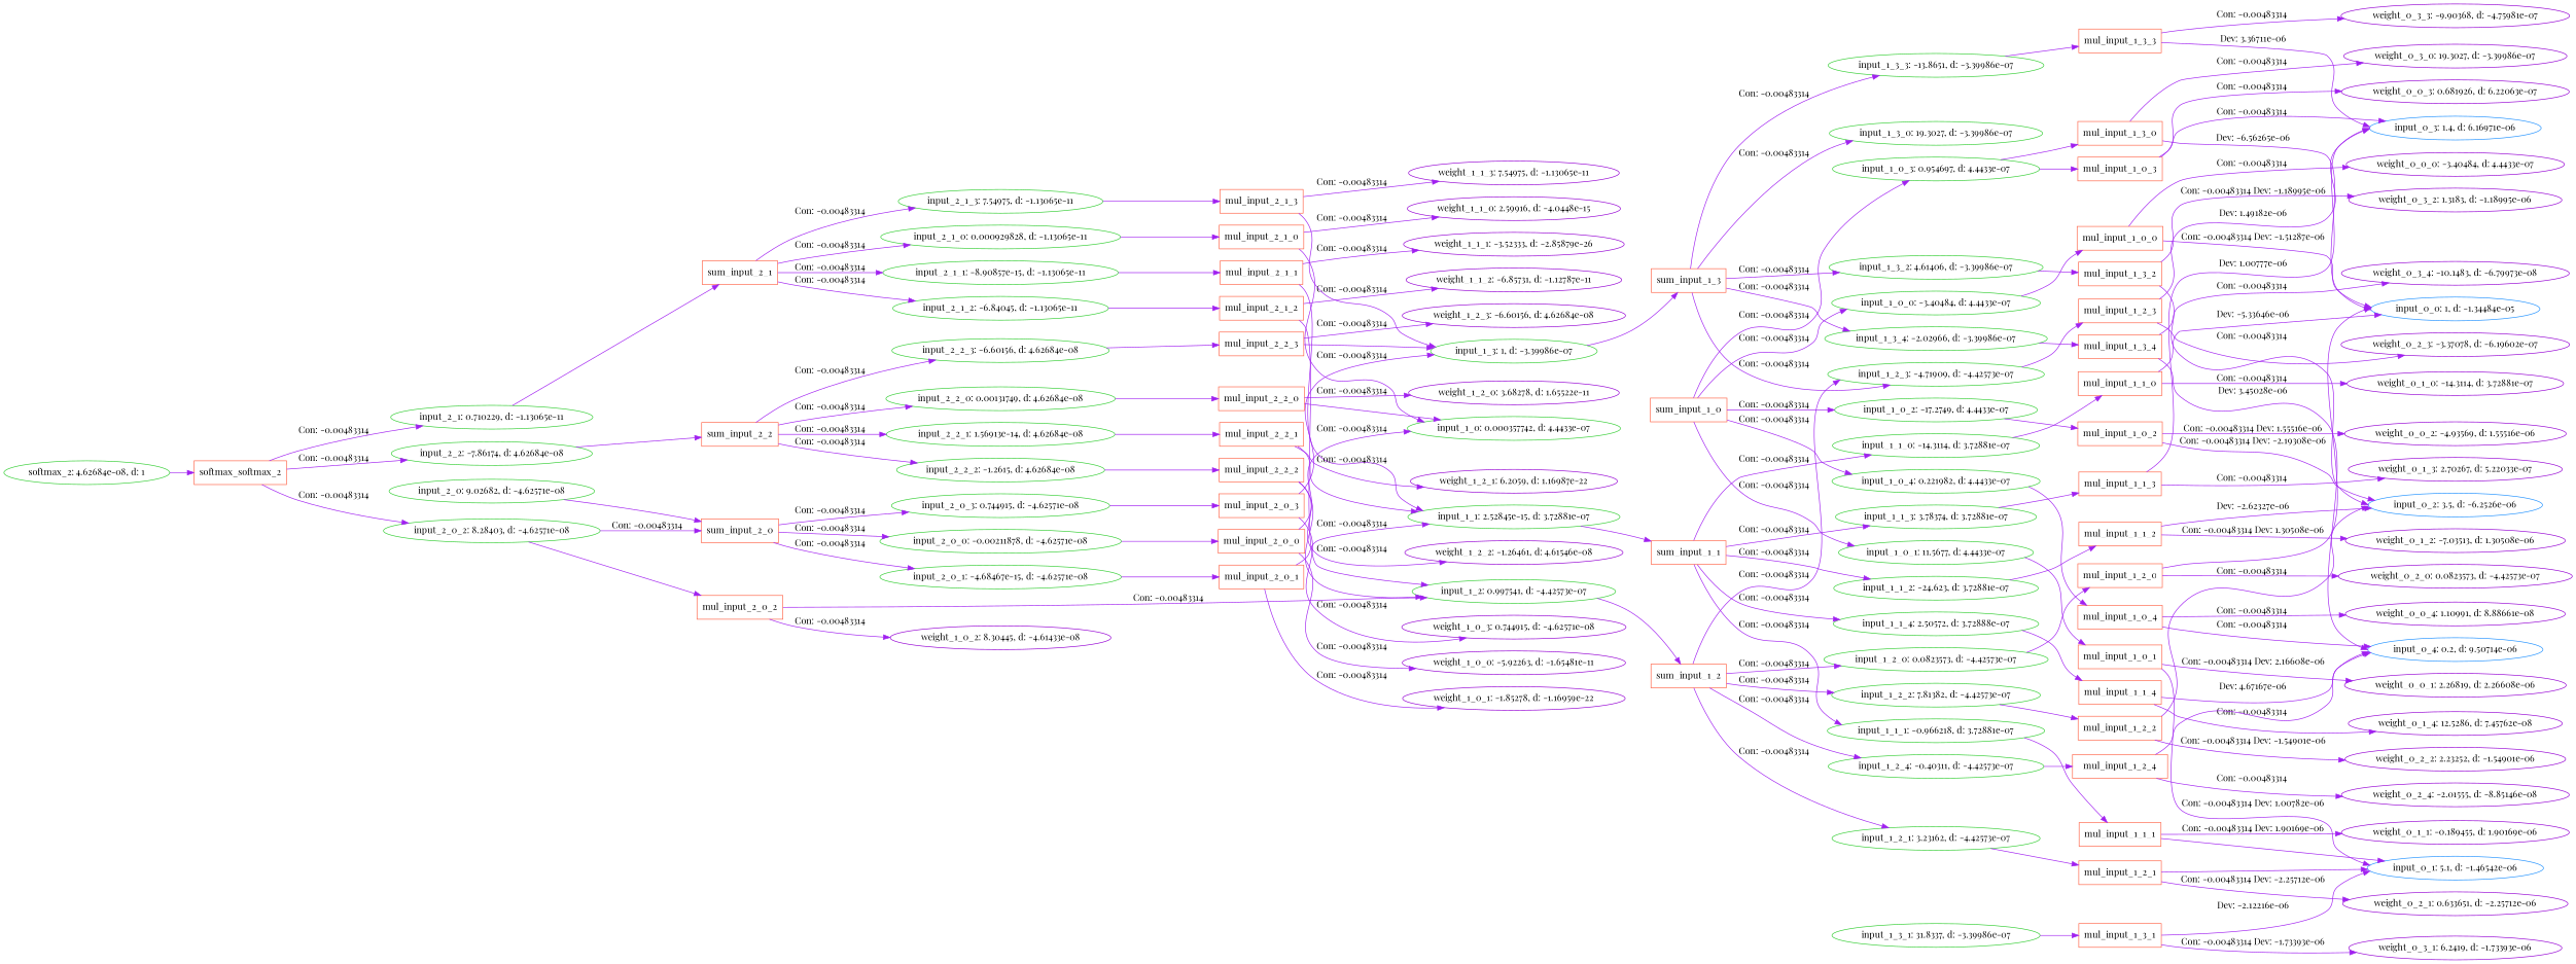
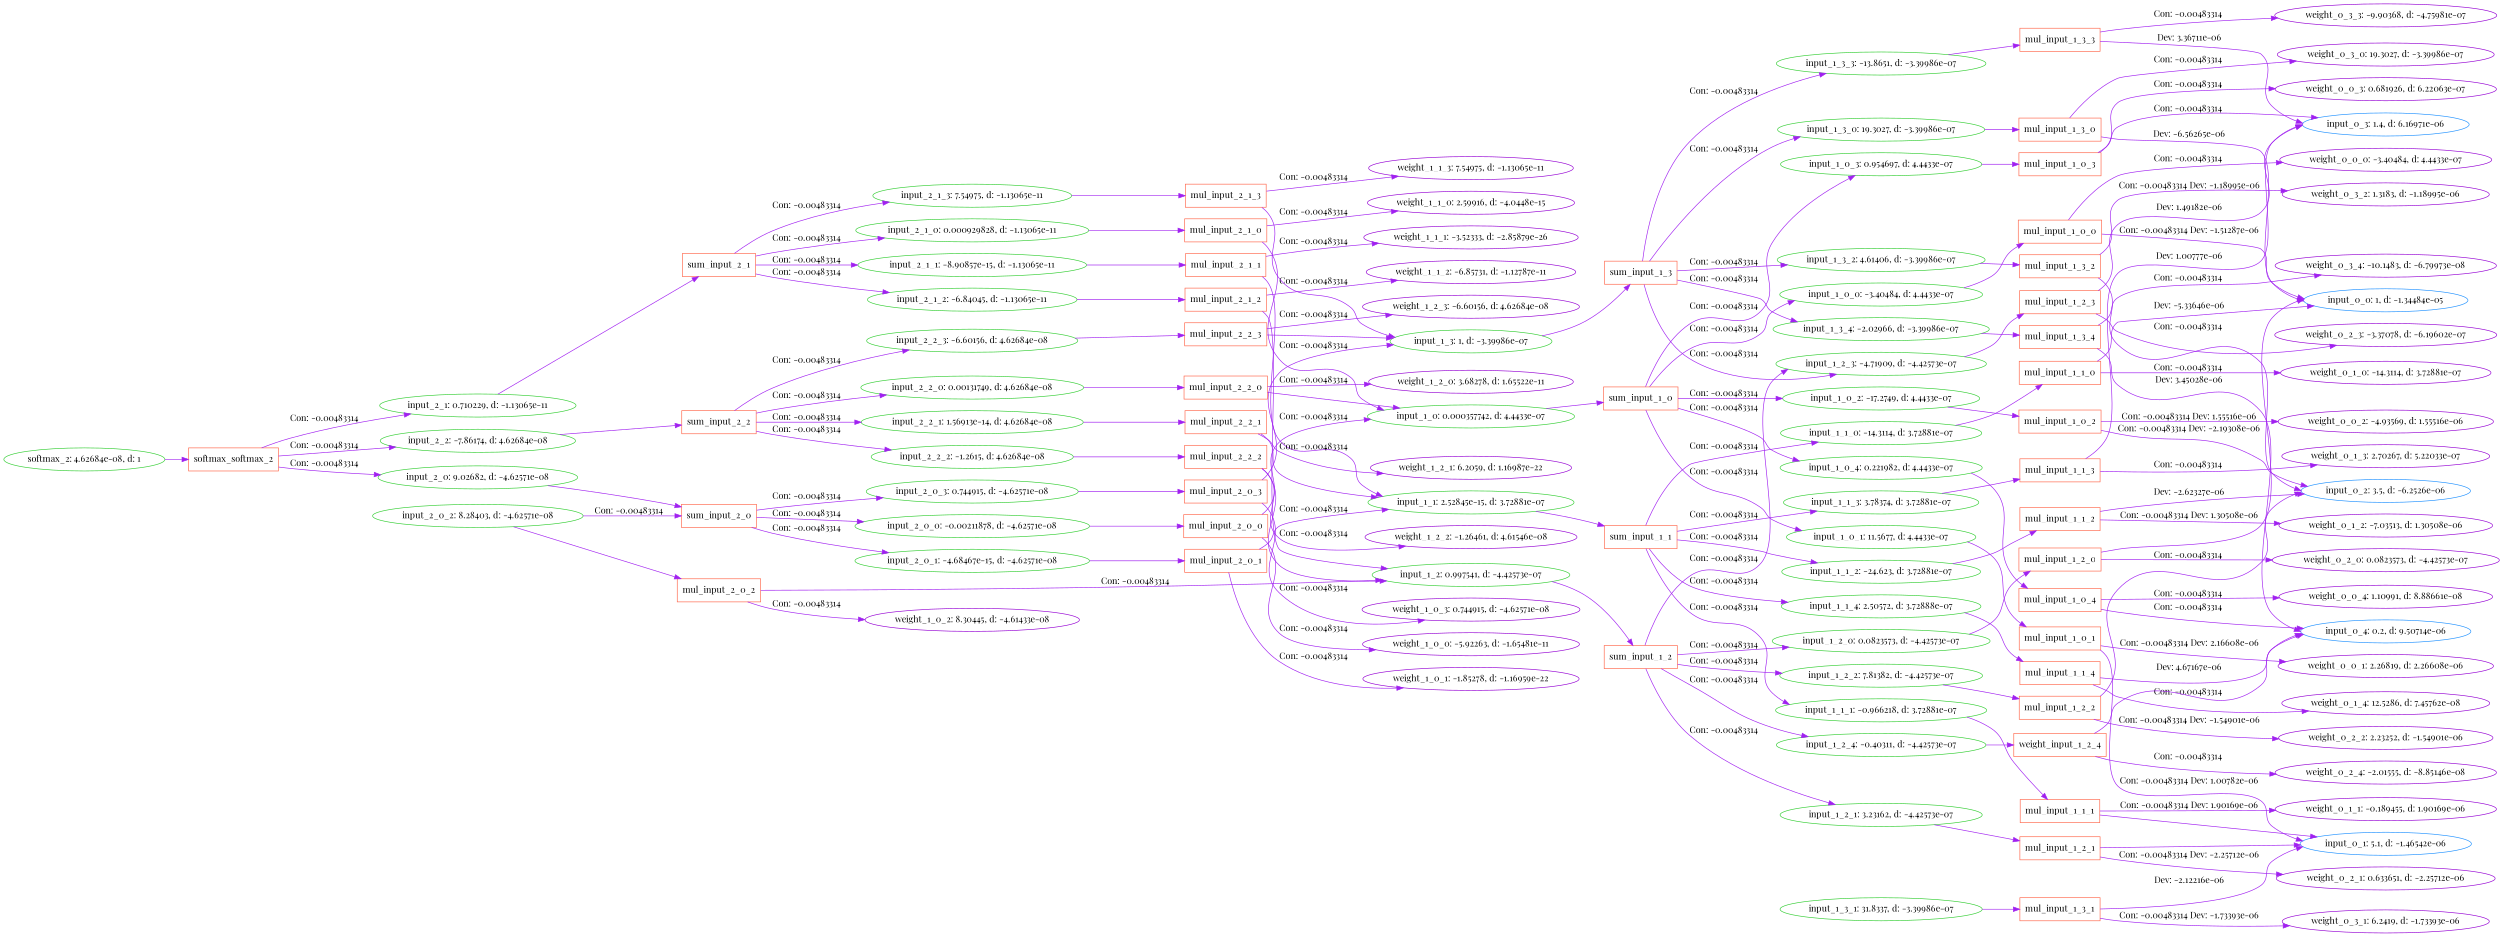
  digraph {
    fontname="Playfair Display"
    rankdir=LR
    node [color=limegreen fontname="Playfair Display" shape=oval]
    edge [color=purple fontname="Playfair Display"]
    n1 [label="softmax_2: 4.62684e-08, d: 1"]
    n2 [color=tomato label=softmax_softmax_2 shape=box]
    n3 [label="input_2_0: 9.02682, d: -4.62571e-08"]
    n4 [label="input_2_1: 0.710229, d: -1.13065e-11"]
    n5 [label="input_2_2: -7.86174, d: 4.62684e-08"]
    n6 [color=tomato label=sum_input_2_0 shape=box]
    n7 [color=tomato label=sum_input_2_1 shape=box]
    n8 [color=tomato label=sum_input_2_2 shape=box]
    n9 [label="input_2_0_0: -0.00211878, d: -4.62571e-08"]
    n10 [label="input_2_0_1: -4.68467e-15, d: -4.62571e-08"]
    n11 [label="input_2_0_3: 0.744915, d: -4.62571e-08"]
    n12 [color=tomato label=mul_input_2_0_0 shape=box]
    n13 [color=tomato label=mul_input_2_0_1 shape=box]
    n14 [label="input_2_0_2: 8.28403, d: -4.62571e-08"]
    n15 [color=tomato label=mul_input_2_0_2 shape=box]
    n16 [color=tomato label=mul_input_2_0_3 shape=box]
    n17 [color=darkviolet label="weight_1_0_0: -5.92263, d: -1.65481e-11"]
    n18 [label="input_1_0: 0.000357742, d: 4.4433e-07"]
    n19 [color=tomato label=sum_input_1_0 shape=box]
    n20 [label="input_1_0_0: -3.40484, d: 4.4433e-07"]
    n21 [label="input_1_0_1: 11.5677, d: 4.4433e-07"]
    n22 [label="input_1_0_2: -17.2749, d: 4.4433e-07"]
    n23 [label="input_1_0_3: 0.954697, d: 4.4433e-07"]
    n24 [label="input_1_0_4: 0.221982, d: 4.4433e-07"]
    n25 [color=tomato label=mul_input_1_0_0 shape=box]
    n26 [color=tomato label=mul_input_1_0_1 shape=box]
    n27 [color=tomato label=mul_input_1_0_2 shape=box]
    n28 [color=tomato label=mul_input_1_0_3 shape=box]
    n29 [color=tomato label=mul_input_1_0_4 shape=box]
    n30 [color=darkviolet label="weight_0_0_0: -3.40484, d: 4.4433e-07"]
    n31 [color=dodgerblue label="input_0_0: 1, d: -1.34484e-05"]
    n32 [color=darkviolet label="weight_0_0_1: 2.26819, d: 2.26608e-06"]
    n33 [color=dodgerblue label="input_0_1: 5.1, d: -1.46542e-06"]
    n34 [color=darkviolet label="weight_0_0_2: -4.93569, d: 1.55516e-06"]
    n35 [color=dodgerblue label="input_0_2: 3.5, d: -6.2526e-06"]
    n36 [color=darkviolet label="weight_0_0_3: 0.681926, d: 6.22063e-07"]
    n37 [color=dodgerblue label="input_0_3: 1.4, d: 6.16971e-06"]
    n38 [color=darkviolet label="weight_0_0_4: 1.10991, d: 8.88661e-08"]
    n39 [color=dodgerblue label="input_0_4: 0.2, d: 9.50714e-06"]
    n40 [color=darkviolet label="weight_1_0_1: -1.85278, d: -1.16959e-22"]
    n41 [label="input_1_1: 2.52845e-15, d: 3.72881e-07"]
    n42 [color=tomato label=sum_input_1_1 shape=box]
    n43 [label="input_1_1_0: -14.3114, d: 3.72881e-07"]
    n44 [label="input_1_1_1: -0.966218, d: 3.72881e-07"]
    n45 [label="input_1_1_2: -24.623, d: 3.72881e-07"]
    n46 [label="input_1_1_3: 3.78374, d: 3.72881e-07"]
    n47 [label="input_1_1_4: 2.50572, d: 3.72888e-07"]
    n48 [color=tomato label=mul_input_1_1_0 shape=box]
    n49 [color=tomato label=mul_input_1_1_1 shape=box]
    n50 [color=tomato label=mul_input_1_1_2 shape=box]
    n51 [color=tomato label=mul_input_1_1_3 shape=box]
    n52 [color=tomato label=mul_input_1_1_4 shape=box]
    n53 [color=darkviolet label="weight_0_1_0: -14.3114, d: 3.72881e-07"]
    n54 [color=darkviolet label="weight_0_1_1: -0.189455, d: 1.90169e-06"]
    n55 [color=darkviolet label="weight_0_1_2: -7.03513, d: 1.30508e-06"]
    n56 [color=darkviolet label="weight_0_1_3: 2.70267, d: 5.22033e-07"]
    n57 [color=darkviolet label="weight_0_1_4: 12.5286, d: 7.45762e-08"]
    n58 [color=darkviolet label="weight_1_0_2: 8.30445, d: -4.61433e-08"]
    n59 [label="input_1_2: 0.997541, d: -4.42573e-07"]
    n60 [color=tomato label=sum_input_1_2 shape=box]
    n61 [label="input_1_2_0: 0.0823573, d: -4.42573e-07"]
    n62 [label="input_1_2_1: 3.23162, d: -4.42573e-07"]
    n63 [label="input_1_2_2: 7.81382, d: -4.42573e-07"]
    n64 [label="input_1_2_3: -4.71909, d: -4.42573e-07"]
    n65 [label="input_1_2_4: -0.40311, d: -4.42573e-07"]
    n66 [color=tomato label=mul_input_1_2_0 shape=box]
    n67 [color=tomato label=mul_input_1_2_1 shape=box]
    n68 [color=tomato label=mul_input_1_2_2 shape=box]
    n69 [color=tomato label=mul_input_1_2_3 shape=box]
-   n70 [color=tomato label=mul_input_1_2_4 shape=box]
+   n70 [color=tomato label=weight_input_1_2_4 shape=box]
    n71 [color=darkviolet label="weight_0_2_0: 0.0823573, d: -4.42573e-07"]
    n72 [color=darkviolet label="weight_0_2_1: 0.633651, d: -2.25712e-06"]
    n73 [color=darkviolet label="weight_0_2_2: 2.23252, d: -1.54901e-06"]
    n74 [color=darkviolet label="weight_0_2_3: -3.37078, d: -6.19602e-07"]
    n75 [color=darkviolet label="weight_0_2_4: -2.01555, d: -8.85146e-08"]
    n76 [color=darkviolet label="weight_1_0_3: 0.744915, d: -4.62571e-08"]
    n77 [label="input_1_3: 1, d: -3.39986e-07"]
    n78 [color=tomato label=sum_input_1_3 shape=box]
    n79 [label="input_1_3_0: 19.3027, d: -3.39986e-07"]
    n80 [label="input_1_3_2: 4.61406, d: -3.39986e-07"]
    n81 [label="input_1_3_3: -13.8651, d: -3.39986e-07"]
    n82 [label="input_1_3_4: -2.02966, d: -3.39986e-07"]
    n83 [color=tomato label=mul_input_1_3_0 shape=box]
    n84 [label="input_1_3_1: 31.8337, d: -3.39986e-07"]
    n85 [color=tomato label=mul_input_1_3_1 shape=box]
    n86 [color=tomato label=mul_input_1_3_2 shape=box]
    n87 [color=tomato label=mul_input_1_3_3 shape=box]
    n88 [color=tomato label=mul_input_1_3_4 shape=box]
    n89 [color=darkviolet label="weight_0_3_0: 19.3027, d: -3.39986e-07"]
    n90 [color=darkviolet label="weight_0_3_1: 6.2419, d: -1.73393e-06"]
    n91 [color=darkviolet label="weight_0_3_2: 1.3183, d: -1.18995e-06"]
    n92 [color=darkviolet label="weight_0_3_3: -9.90368, d: -4.75981e-07"]
    n93 [color=darkviolet label="weight_0_3_4: -10.1483, d: -6.79973e-08"]
    n94 [label="input_2_1_0: 0.000929828, d: -1.13065e-11"]
    n95 [label="input_2_1_1: -8.90857e-15, d: -1.13065e-11"]
    n96 [label="input_2_1_2: -6.84045, d: -1.13065e-11"]
    n97 [label="input_2_1_3: 7.54975, d: -1.13065e-11"]
    n98 [color=tomato label=mul_input_2_1_0 shape=box]
    n99 [color=tomato label=mul_input_2_1_1 shape=box]
    n100 [color=tomato label=mul_input_2_1_2 shape=box]
    n101 [color=tomato label=mul_input_2_1_3 shape=box]
    n102 [color=darkviolet label="weight_1_1_0: 2.59916, d: -4.0448e-15"]
    n103 [color=darkviolet label="weight_1_1_1: -3.52333, d: -2.85879e-26"]
    n104 [color=darkviolet label="weight_1_1_2: -6.85731, d: -1.12787e-11"]
    n105 [color=darkviolet label="weight_1_1_3: 7.54975, d: -1.13065e-11"]
    n106 [label="input_2_2_0: 0.00131749, d: 4.62684e-08"]
    n107 [label="input_2_2_1: 1.56913e-14, d: 4.62684e-08"]
    n108 [label="input_2_2_2: -1.2615, d: 4.62684e-08"]
    n109 [label="input_2_2_3: -6.60156, d: 4.62684e-08"]
    n110 [color=tomato label=mul_input_2_2_0 shape=box]
    n111 [color=tomato label=mul_input_2_2_1 shape=box]
    n112 [color=tomato label=mul_input_2_2_2 shape=box]
    n113 [color=tomato label=mul_input_2_2_3 shape=box]
    n114 [color=darkviolet label="weight_1_2_0: 3.68278, d: 1.65522e-11"]
    n115 [color=darkviolet label="weight_1_2_1: 6.2059, d: 1.16987e-22"]
    n116 [color=darkviolet label="weight_1_2_2: -1.26461, d: 4.61546e-08"]
    n117 [color=darkviolet label="weight_1_2_3: -6.60156, d: 4.62684e-08"]
    n1 -> n2
-   n2 -> n14 [label="Con: -0.00483314 "]
+   n2 -> n3 [label="Con: -0.00483314 "]
    n2 -> n4 [label="Con: -0.00483314 "]
    n2 -> n5 [label="Con: -0.00483314 "]
    n3 -> n6
    n4 -> n7
    n5 -> n8
    n6 -> n9 [label="Con: -0.00483314 "]
    n6 -> n10 [label="Con: -0.00483314 "]
    n6 -> n11 [label="Con: -0.00483314 "]
    n7 -> n94 [label="Con: -0.00483314 "]
    n7 -> n95 [label="Con: -0.00483314 "]
    n7 -> n96 [label="Con: -0.00483314 "]
    n7 -> n97 [label="Con: -0.00483314 "]
    n8 -> n106 [label="Con: -0.00483314 "]
    n8 -> n107 [label="Con: -0.00483314 "]
    n8 -> n108 [label="Con: -0.00483314 "]
    n8 -> n109 [label="Con: -0.00483314 "]
    n9 -> n12
    n10 -> n13
    n11 -> n16
    n12 -> n17 [label="Con: -0.00483314 "]
    n12 -> n18 [label="Con: -0.00483314 "]
    n13 -> n40 [label="Con: -0.00483314 "]
    n13 -> n41 [label="Con: -0.00483314 "]
    n14 -> n6 [label="Con: -0.00483314 "]
    n14 -> n15
    n15 -> n58 [label="Con: -0.00483314 "]
    n15 -> n59 [label="Con: -0.00483314 "]
    n16 -> n76 [label="Con: -0.00483314 "]
    n16 -> n77 [label="Con: -0.00483314 "]
+   n18 -> n19
    n19 -> n20 [label="Con: -0.00483314 "]
    n19 -> n21 [label="Con: -0.00483314 "]
    n19 -> n22 [label="Con: -0.00483314 "]
    n19 -> n23 [label="Con: -0.00483314 "]
    n19 -> n24 [label="Con: -0.00483314 "]
    n20 -> n25
    n21 -> n26
    n22 -> n27
    n23 -> n28
    n24 -> n29
    n25 -> n30 [label="Con: -0.00483314 "]
    n25 -> n31 [label="Con: -0.00483314 Dev: -1.51287e-06"]
    n26 -> n32 [label="Con: -0.00483314 Dev: 2.16608e-06"]
    n26 -> n33 [label="Con: -0.00483314 Dev: 1.00782e-06"]
    n27 -> n34 [label="Con: -0.00483314 Dev: 1.55516e-06"]
    n27 -> n35 [label="Con: -0.00483314 Dev: -2.19308e-06"]
    n28 -> n36 [label="Con: -0.00483314 "]
    n28 -> n37 [label="Con: -0.00483314 "]
    n29 -> n38 [label="Con: -0.00483314 "]
    n29 -> n39 [label="Con: -0.00483314 "]
    n41 -> n42
    n42 -> n43 [label="Con: -0.00483314 "]
    n42 -> n44 [label="Con: -0.00483314 "]
    n42 -> n45 [label="Con: -0.00483314 "]
    n42 -> n46 [label="Con: -0.00483314 "]
    n42 -> n47 [label="Con: -0.00483314 "]
    n43 -> n48
    n44 -> n49
    n45 -> n50
    n46 -> n51
    n47 -> n52
    n48 -> n31 [label="Dev: -5.33646e-06"]
    n48 -> n53 [label="Con: -0.00483314 "]
    n49 -> n33
    n49 -> n54 [label="Con: -0.00483314 Dev: 1.90169e-06"]
    n50 -> n35 [label="Dev: -2.62327e-06"]
    n50 -> n55 [label="Con: -0.00483314 Dev: 1.30508e-06"]
    n51 -> n37 [label="Dev: 1.00777e-06"]
    n51 -> n56 [label="Con: -0.00483314 "]
    n52 -> n39 [label="Dev: 4.67167e-06"]
    n52 -> n57 [label="Con: -0.00483314 "]
    n59 -> n60
    n60 -> n61 [label="Con: -0.00483314 "]
    n60 -> n62 [label="Con: -0.00483314 "]
    n60 -> n63 [label="Con: -0.00483314 "]
    n60 -> n64 [label="Con: -0.00483314 "]
    n60 -> n65 [label="Con: -0.00483314 "]
    n61 -> n66
    n62 -> n67
    n63 -> n68
    n64 -> n69
    n65 -> n70
    n66 -> n31
    n66 -> n71 [label="Con: -0.00483314 "]
    n67 -> n33
    n67 -> n72 [label="Con: -0.00483314 Dev: -2.25712e-06"]
    n68 -> n35
    n68 -> n73 [label="Con: -0.00483314 Dev: -1.54901e-06"]
    n69 -> n37 [label="Dev: 1.49182e-06"]
    n69 -> n74 [label="Con: -0.00483314 "]
    n70 -> n39
    n70 -> n75 [label="Con: -0.00483314 "]
    n77 -> n78
    n78 -> n64 [label="Con: -0.00483314 "]
    n78 -> n79 [label="Con: -0.00483314 "]
    n78 -> n80 [label="Con: -0.00483314 "]
    n78 -> n81 [label="Con: -0.00483314 "]
    n78 -> n82 [label="Con: -0.00483314 "]
-   n23 -> n83
+   n79 -> n83
    n80 -> n86
    n81 -> n87
    n82 -> n88
    n83 -> n31 [label="Dev: -6.56265e-06"]
    n83 -> n89 [label="Con: -0.00483314 "]
    n84 -> n85
    n85 -> n33 [label="Dev: -2.12216e-06"]
    n85 -> n90 [label="Con: -0.00483314 Dev: -1.73393e-06"]
    n86 -> n35
    n86 -> n91 [label="Con: -0.00483314 Dev: -1.18995e-06"]
    n87 -> n37 [label="Dev: 3.36711e-06"]
    n87 -> n92 [label="Con: -0.00483314 "]
    n88 -> n39 [label="Dev: 3.45028e-06"]
    n88 -> n93 [label="Con: -0.00483314 "]
    n94 -> n98
    n95 -> n99
    n96 -> n100
    n97 -> n101
    n98 -> n18
    n98 -> n102 [label="Con: -0.00483314 "]
    n99 -> n41
    n99 -> n103 [label="Con: -0.00483314 "]
    n100 -> n59
    n100 -> n104 [label="Con: -0.00483314 "]
    n101 -> n77
    n101 -> n105 [label="Con: -0.00483314 "]
    n106 -> n110
    n107 -> n111
    n108 -> n112
    n109 -> n113
    n110 -> n18
    n110 -> n114 [label="Con: -0.00483314 "]
    n111 -> n41
    n111 -> n115 [label="Con: -0.00483314 "]
    n112 -> n59
    n112 -> n116 [label="Con: -0.00483314 "]
    n113 -> n77
    n113 -> n117 [label="Con: -0.00483314 "]
  }
